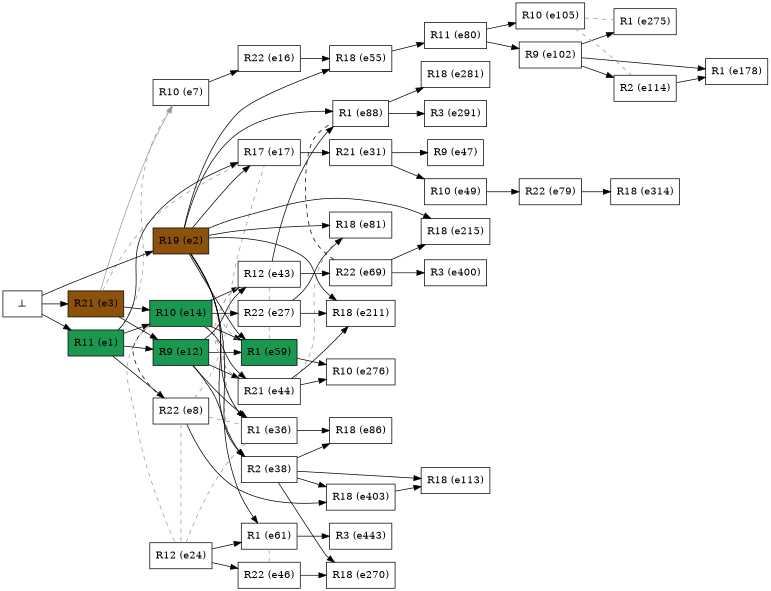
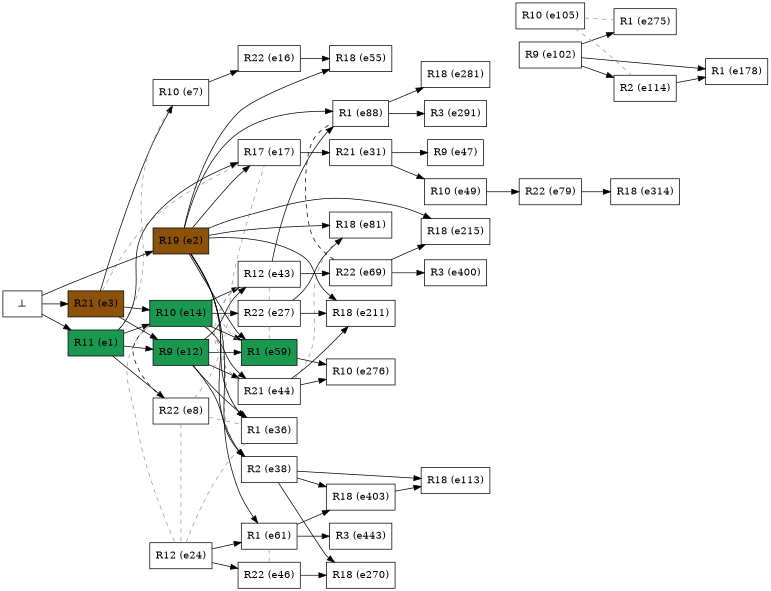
  digraph {
    rankdir=LR
    node [color=black fillcolor="white:white" shape=box style=filled]
    n1 [fillcolor="#8c510a:#8c510a" label="R21 (e3)"]
    n2 [label="R10 (e7)"]
    n3 [fillcolor="#1a9850:#1a9850" label="R9 (e12)"]
    n4 [fillcolor="#1a9850:#1a9850" label="R10 (e14)"]
    n5 [label="R17 (e17)"]
    n6 [label="R22 (e16)"]
    n7 [label="R1 (e36)"]
    n8 [label="R2 (e38)"]
    n9 [label="R12 (e43)"]
    n10 [label="R21 (e44)"]
    n11 [fillcolor="#1a9850:#1a9850" label="R1 (e59)"]
    n12 [label="R12 (e24)"]
    n13 [label="R22 (e27)"]
    n14 [label="R21 (e31)"]
    n15 [label="R18 (e55)"]
    n16 [fillcolor="#1a9850:#1a9850" label="R11 (e1)"]
    n17 [label="R22 (e8)"]
    n18 [label="R18 (e403)"]
    n19 [label="R1 (e61)"]
    n20 [label="R22 (e46)"]
-   n21 [label="R18 (e86)"]
    n22 [label="R18 (e113)"]
    n23 [label="R18 (e270)"]
    n24 [label="R1 (e88)"]
    n25 [label="R22 (e69)"]
    n26 [label="R18 (e81)"]
    n27 [label="R18 (e211)"]
    n28 [label="R10 (e276)"]
-   n29 [label="R11 (e80)"]
    n30 [label="R9 (e47)"]
    n31 [label="R10 (e49)"]
    n32 [fillcolor="#8c510a:#8c510a" label="R19 (e2)"]
    n33 [label="R18 (e215)"]
    n34 [label="R3 (e443)"]
    n35 [label="R18 (e281)"]
    n36 [label="R3 (e291)"]
    n37 [label="R22 (e79)"]
    n38 [label="R3 (e400)"]
    n39 [label="R18 (e314)"]
    n40 [label="R9 (e102)"]
    n41 [label="R10 (e105)"]
    n42 [label="R2 (e114)"]
    n43 [label="R1 (e178)"]
    n44 [label="R1 (e275)"]
    n45 [fillcolor=white label="⊥" color=""]
-   n1 -> n2 [color=gray60]
+   n1 -> n2
    n1 -> n3
    n1 -> n4
    n1 -> n5 [arrowhead=none color=gray60 constraint=false style=dashed]
    n2 -> n6
    n3 -> n7
    n3 -> n8
    n3 -> n9
    n3 -> n10
    n3 -> n11
    n4 -> n7 [arrowhead=none color=gray60 constraint=false style=dashed]
    n4 -> n8 [arrowhead=none color=gray60 constraint=false style=dashed]
    n4 -> n9
    n4 -> n10
    n4 -> n11
    n4 -> n12 [arrowhead=none color=gray60 constraint=false style=dashed]
    n4 -> n13
    n5 -> n14
    n6 -> n15
-   n7 -> n21
    n8 -> n18
-   n8 -> n21
    n8 -> n22
    n8 -> n23
    n9 -> n10 [arrowhead=none color=gray60 constraint=false style=dashed]
    n9 -> n11 [arrowhead=none color=gray60 constraint=false style=dashed]
    n9 -> n24
    n9 -> n25
    n10 -> n26 [arrowhead=none color=gray60 constraint=false style=dashed]
    n10 -> n27
    n10 -> n28
    n11 -> n28
    n12 -> n7 [arrowhead=none color=gray60 constraint=false style=dashed]
    n12 -> n19
    n12 -> n20
    n13 -> n9 [arrowhead=none color=gray60 constraint=false style=dashed]
    n13 -> n11 [arrowhead=none color=gray60 constraint=false style=dashed]
    n13 -> n26
    n13 -> n27
    n14 -> n30
    n14 -> n31
-   n15 -> n29
    n16 -> n2 [arrowhead=none color=gray60 constraint=false style=dashed]
    n16 -> n3
    n16 -> n4
    n16 -> n5
    n16 -> n17
    n17 -> n4 [arrowhead=none color=black constraint=false style=dashed]
    n17 -> n5 [arrowhead=none color=gray60 constraint=false style=dashed]
    n17 -> n7 [arrowhead=none color=gray60 constraint=false style=dashed]
    n17 -> n12 [arrowhead=none color=gray60 constraint=false style=dashed]
-   n17 -> n18
+   n19 -> n18
    n18 -> n22
    n19 -> n34
    n20 -> n19 [arrowhead=none color=gray60 constraint=false style=dashed]
    n20 -> n23
    n24 -> n35
    n24 -> n36
    n25 -> n24 [arrowhead=none color=black constraint=false style=dashed]
    n25 -> n33
    n25 -> n38
-   n29 -> n40
-   n29 -> n41
    n31 -> n37
    n32 -> n5
    n32 -> n7
    n32 -> n8
    n32 -> n11
    n32 -> n15
    n32 -> n19
    n32 -> n24
    n32 -> n26
    n32 -> n27
    n32 -> n33
    n37 -> n39
    n40 -> n42
    n40 -> n43
    n40 -> n44
    n41 -> n42 [arrowhead=none color=gray60 constraint=false style=dashed]
    n41 -> n44 [arrowhead=none color=gray60 constraint=false style=dashed]
    n42 -> n43
    n45 -> n1
    n45 -> n16
    n45 -> n32
  }
